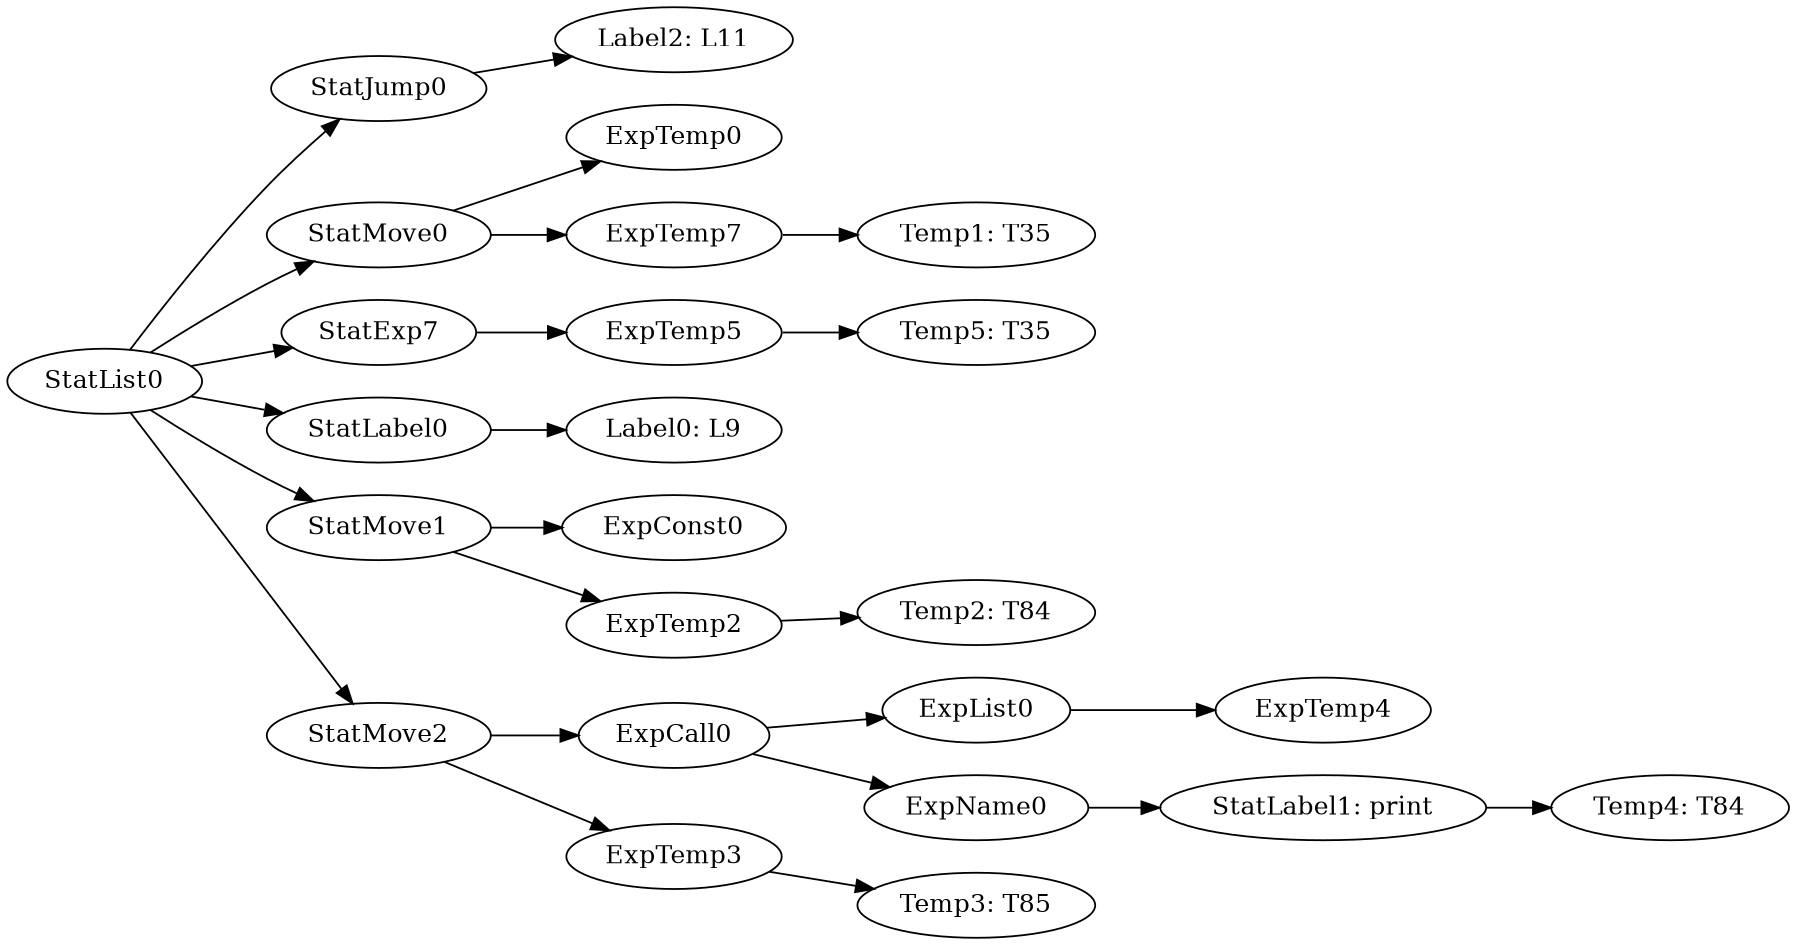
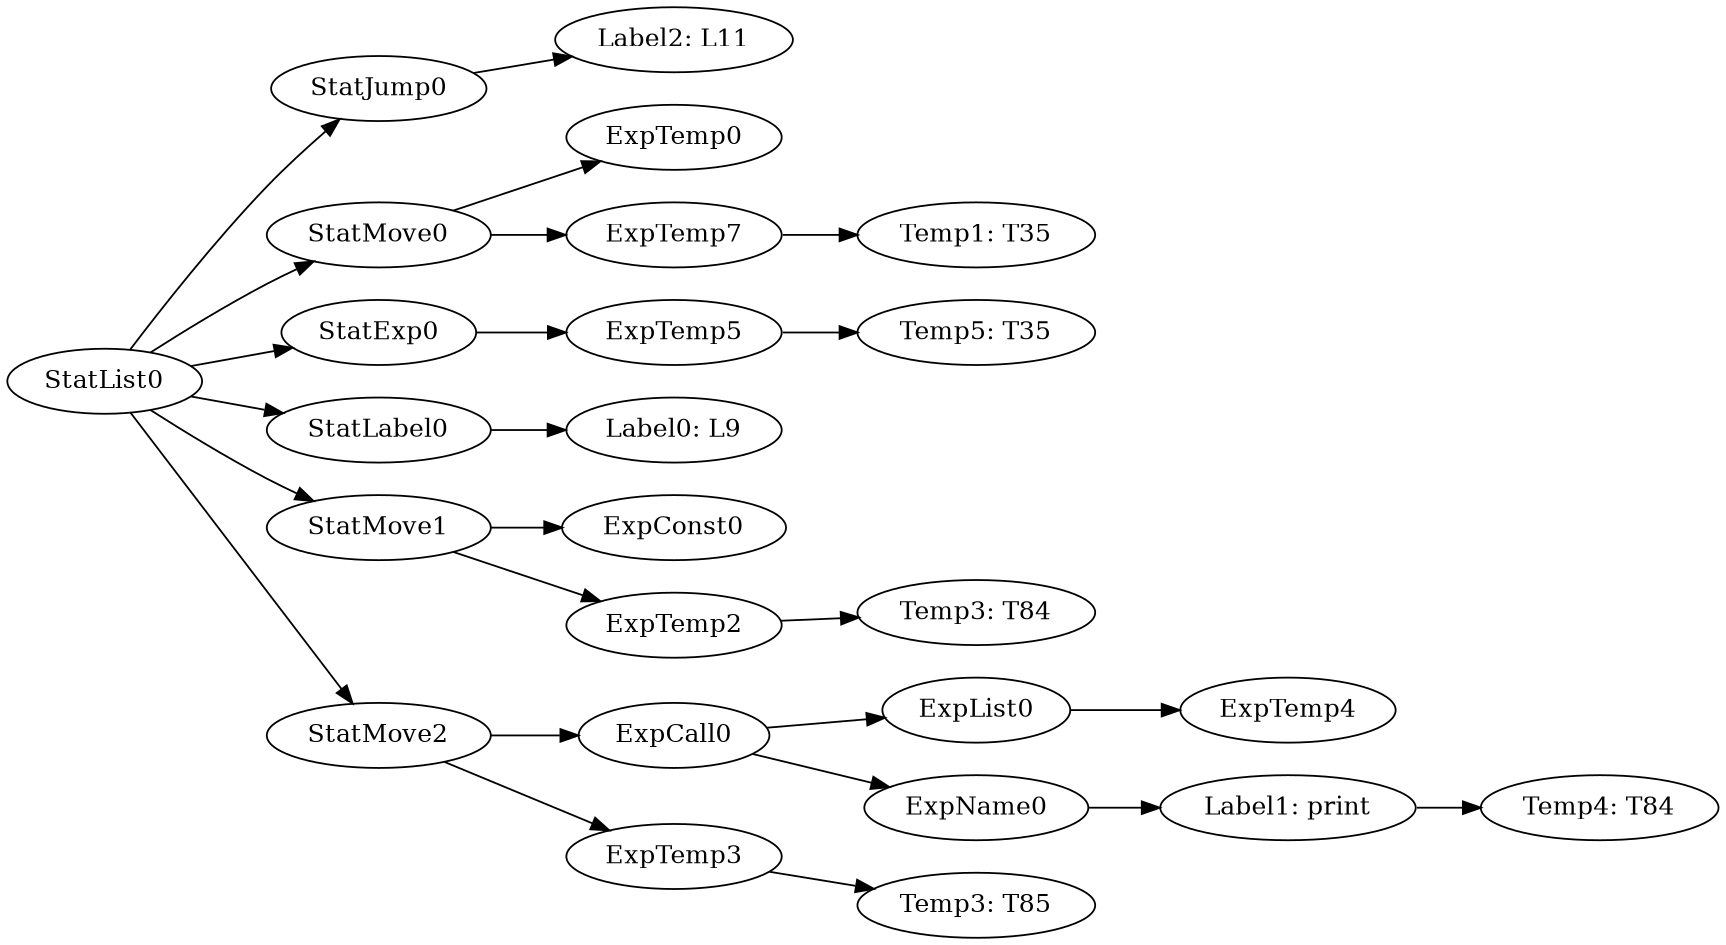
  digraph {
    ordering=out
    rankdir=LR
    StatJump0
    "Label2: L11"
    ExpTemp5
    "Temp5: T35"
    ExpList0
    ExpTemp4
    ExpCall0
    ExpName0
-   "Label1: print" [label="StatLabel1: print"]
+   "Label1: print"
    "Temp4: T84"
    StatMove0
    ExpTemp0
    n13 [label=ExpTemp7]
    "Temp1: T35"
-   StatExp0 [label=StatExp7]
+   StatExp0
    StatList0
    StatLabel0
    StatMove1
    StatMove2
    "Label0: L9"
    ExpConst0
    ExpTemp2
    ExpTemp3
-   "Temp2: T84"
+   "Temp2: T84" [label="Temp3: T84"]
    "Temp3: T85"
    StatJump0 -> "Label2: L11"
    ExpTemp5 -> "Temp5: T35"
    ExpList0 -> ExpTemp4
    ExpCall0 -> ExpList0
    ExpCall0 -> ExpName0
    ExpName0 -> "Label1: print"
    "Label1: print" -> "Temp4: T84"
    StatMove0 -> ExpTemp0
    StatMove0 -> n13
    n13 -> "Temp1: T35"
    StatExp0 -> ExpTemp5
    StatList0 -> StatJump0
    StatList0 -> StatMove0
    StatList0 -> StatExp0
    StatList0 -> StatLabel0
    StatList0 -> StatMove1
    StatList0 -> StatMove2
    StatLabel0 -> "Label0: L9"
    StatMove1 -> ExpConst0
    StatMove1 -> ExpTemp2
    StatMove2 -> ExpCall0
    StatMove2 -> ExpTemp3
    ExpTemp2 -> "Temp2: T84"
    ExpTemp3 -> "Temp3: T85"
  }
